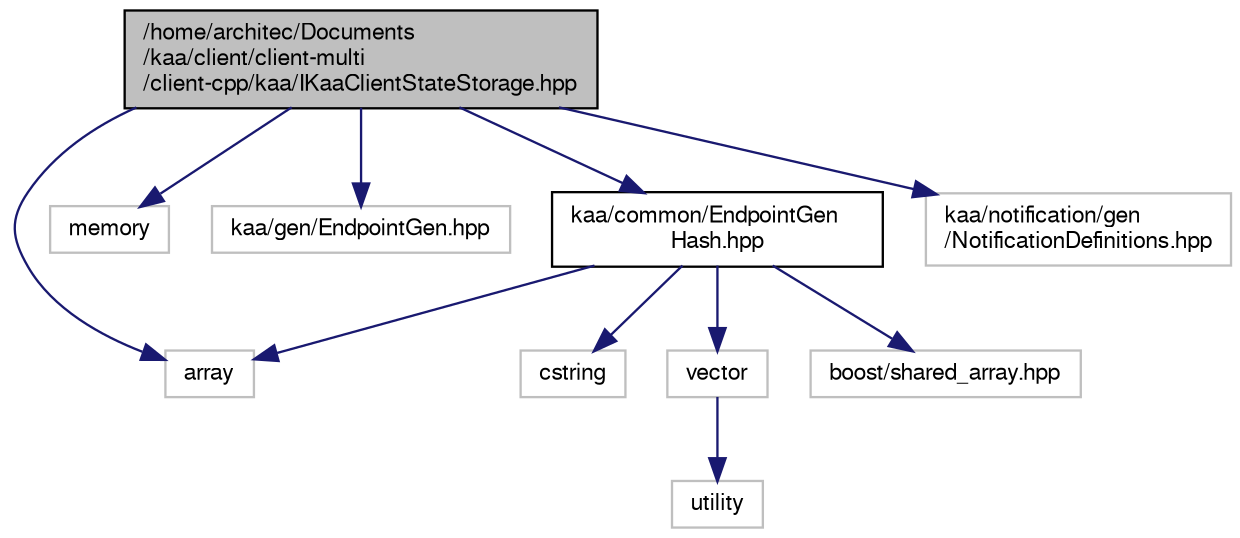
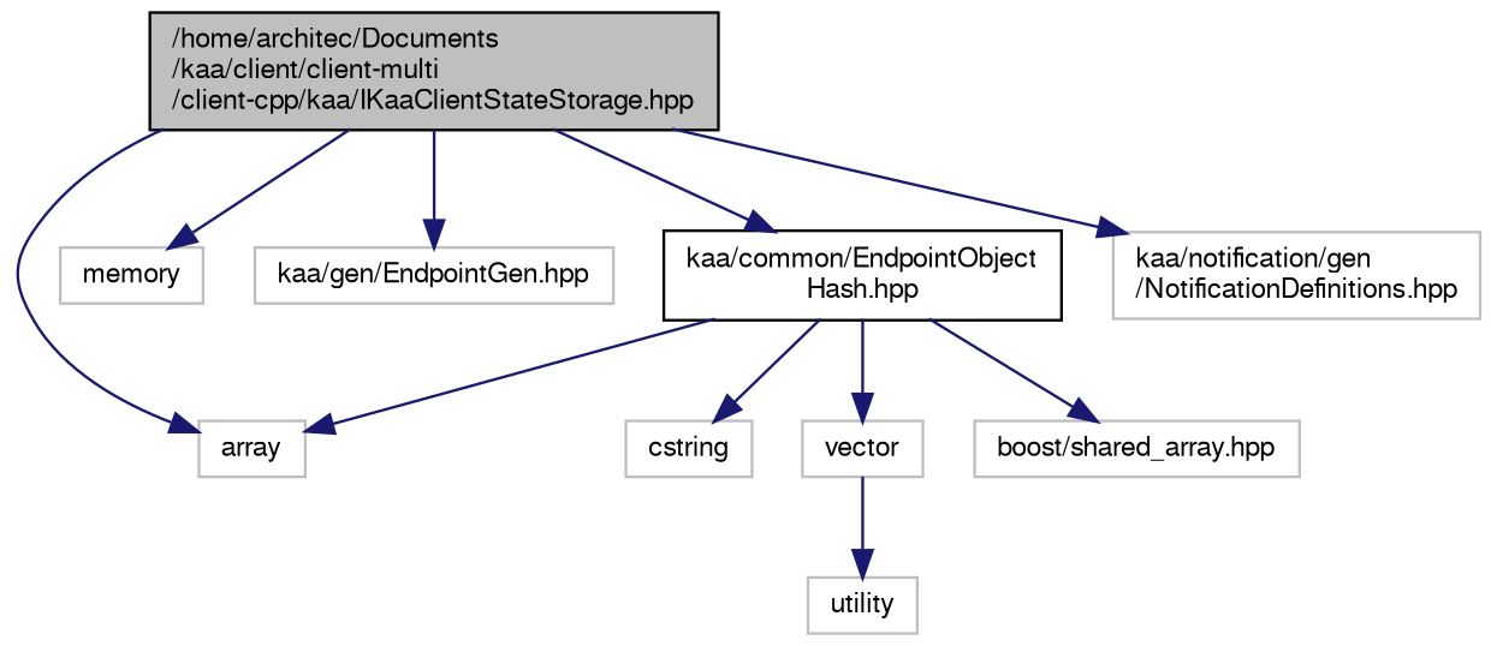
  digraph {
    node [color=grey75 fontname=FreeSans fontsize=10 shape=record]
    edge [color=midnightblue fontname=FreeSans fontsize=10 labelfontname=FreeSans labelfontsize=10 style=solid]
    n1 [color=black fillcolor=grey75 fontcolor=black height=0.2 label="/home/architec/Documents\l/kaa/client/client-multi\l/client-cpp/kaa/IKaaClientStateStorage.hpp" style=filled width=0.4]
    n2 [height=0.2 label=array width=0.4]
    n3 [height=0.2 label=memory width=0.4]
    n4 [height=0.2 label="kaa/gen/EndpointGen.hpp" width=0.4]
-   n5 [color=black height=0.2 label="kaa/common/EndpointGen\lHash.hpp" width=0.4]
+   n5 [color=black height=0.2 label="kaa/common/EndpointObject\lHash.hpp" width=0.4]
    n6 [height=0.2 label="kaa/notification/gen\l/NotificationDefinitions.hpp" width=0.4]
    n7 [height=0.2 label=cstring width=0.4]
    n8 [height=0.2 label=vector width=0.4]
    n9 [height=0.2 label="boost/shared_array.hpp" width=0.4]
    n10 [height=0.2 label=utility width=0.4]
    n1 -> n2
    n1 -> n3
    n1 -> n4
    n1 -> n5
    n1 -> n6
    n5 -> n2
    n5 -> n7
    n5 -> n8
    n5 -> n9
    n8 -> n10
  }
